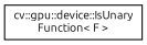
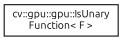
  digraph {
    rankdir=LR
    fontname=Ubuntu
-   n1 [color=black fillcolor=white fontname=Ubuntu fontsize=10 height=0.2 label="cv::gpu::device::IsUnary\lFunction\< F \>" shape=record style=filled width=0.4]
+   n1 [color=black fillcolor=white fontname=Ubuntu fontsize=10 height=0.2 label="cv::gpu::gpu::IsUnary\lFunction\< F \>" shape=record style=filled width=0.4]
  }
